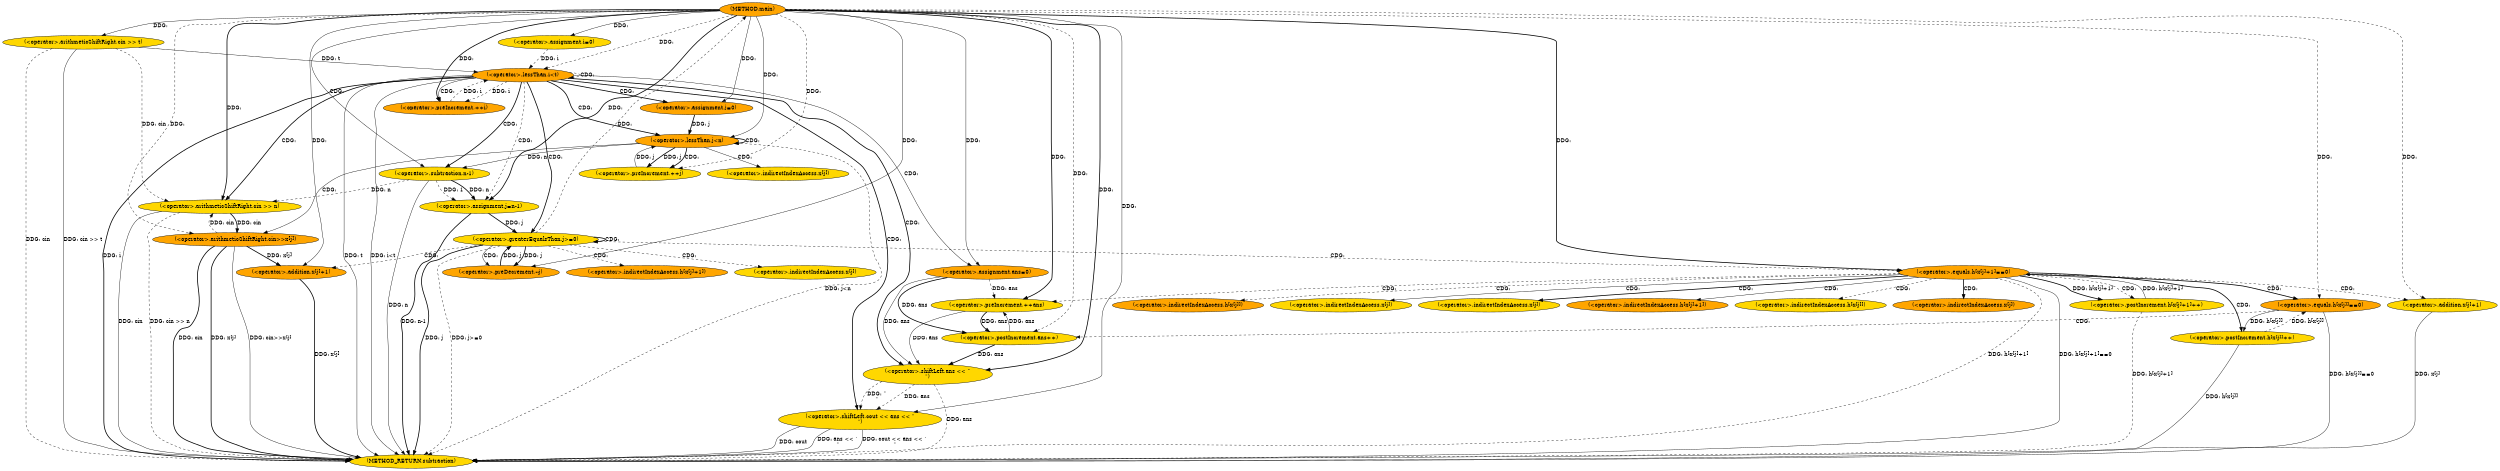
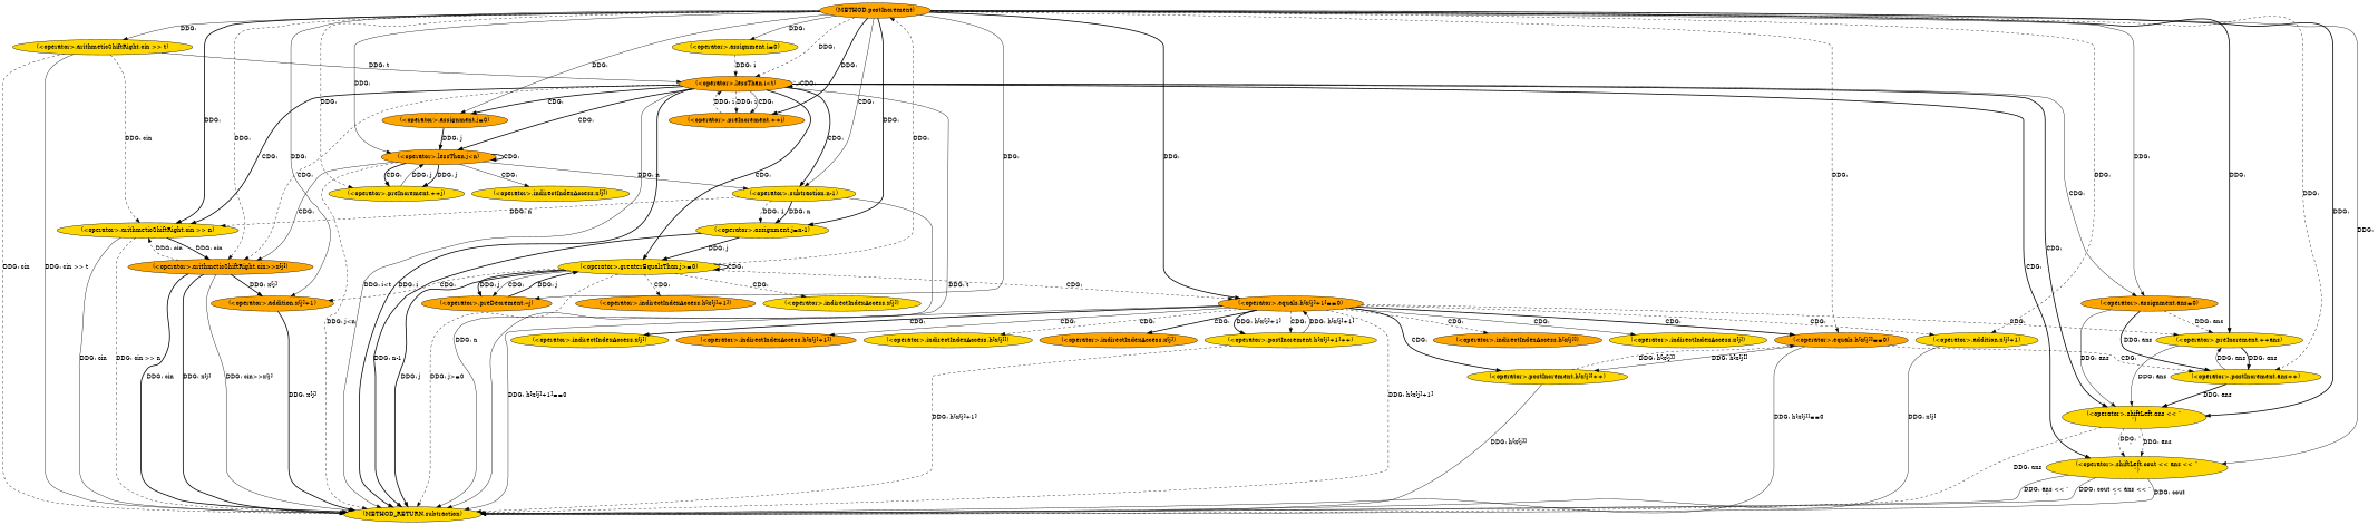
  digraph {
    node [fillcolor=gold style=filled]
    edge [style=bold]
-   n1 [fillcolor=orange label="(METHOD,main)"]
+   n1 [fillcolor=orange label="(METHOD,postIncrement)"]
    n2 [label="(<operator>.arithmeticShiftRight,cin >> t)"]
    n3 [label="(<operator>.assignment,i=0)"]
    n4 [fillcolor=orange label="(<operator>.lessThan,i<t)"]
    n5 [fillcolor=orange label="(<operator>.preIncrement,++i)"]
    n6 [label="(<operator>.arithmeticShiftRight,cin >> n)"]
    n7 [fillcolor=orange label="(<operator>.assignment,ans=0)"]
    n8 [label="(<operator>.shiftLeft,cout << ans << \"\n\")"]
    n9 [fillcolor=orange label="(<operator>.assignment,j=0)"]
    n10 [fillcolor=orange label="(<operator>.lessThan,j<n)"]
    n11 [label="(<operator>.preIncrement,++j)"]
    n12 [label="(<operator>.assignment,j=n-1)"]
    n13 [fillcolor=orange label="(<operator>.preDecrement,--j)"]
    n14 [fillcolor=orange label="(<operator>.arithmeticShiftRight,cin>>x[j])"]
    n15 [label="(<operator>.shiftLeft,ans << \"\n\")"]
    n16 [label="(<operator>.subtraction,n-1)"]
    n17 [fillcolor=orange label="(<operator>.equals,h[x[j]+1]==0)"]
    n18 [label="(<operator>.preIncrement,++ans)"]
    n19 [fillcolor=orange label="(<operator>.addition,x[j]+1)"]
    n20 [fillcolor=orange label="(<operator>.equals,h[x[j]]==0)"]
    n21 [label="(<operator>.addition,x[j]+1)"]
    n22 [label="(<operator>.postIncrement,ans++)"]
    n23 [label="(METHOD_RETURN,subtraction)"]
    n24 [label="(<operator>.greaterEqualsThan,j>=0)"]
    n25 [label="(<operator>.indirectIndexAccess,x[j])"]
    n26 [fillcolor=orange label="(<operator>.indirectIndexAccess,h[x[j]+1])"]
    n27 [label="(<operator>.indirectIndexAccess,x[j])"]
    n28 [label="(<operator>.postIncrement,h[x[j]+1]++)"]
    n29 [label="(<operator>.postIncrement,h[x[j]]++)"]
    n30 [fillcolor=orange label="(<operator>.indirectIndexAccess,h[x[j]+1])"]
    n31 [label="(<operator>.indirectIndexAccess,h[x[j]])"]
    n32 [fillcolor=orange label="(<operator>.indirectIndexAccess,x[j])"]
    n33 [fillcolor=orange label="(<operator>.indirectIndexAccess,h[x[j]])"]
    n34 [label="(<operator>.indirectIndexAccess,x[j])"]
    n35 [label="(<operator>.indirectIndexAccess,x[j])"]
    n1 -> n2 [label="DDG: " style=solid]
    n1 -> n3 [label="DDG: " style=solid]
    n1 -> n4 [label="DDG: " style=dashed]
    n1 -> n5 [label="DDG: "]
    n1 -> n6 [label="DDG: "]
    n1 -> n7 [label="DDG: " style=solid]
    n1 -> n8 [label="DDG: " style=solid]
    n1 -> n9 [label="DDG: " style=solid]
    n1 -> n10 [label="DDG: " style=solid]
    n1 -> n11 [label="DDG: " style=dashed]
    n1 -> n12 [label="DDG: "]
    n1 -> n13 [label="DDG: " style=solid]
    n1 -> n14 [label="DDG: " style=dashed]
    n1 -> n15 [label="DDG: "]
    n1 -> n16 [label="CDG: " style=solid]
    n1 -> n17 [label="DDG: "]
    n1 -> n18 [label="DDG: "]
    n1 -> n19 [label="DDG: " style=solid]
    n1 -> n20 [label="DDG: " style=dashed]
    n1 -> n21 [label="DDG: " style=dashed]
    n1 -> n22 [label="DDG: " style=dashed]
    n2 -> n4 [label="DDG: t" style=solid]
    n2 -> n6 [label="DDG: cin" style=dashed]
    n2 -> n23 [label="DDG: cin" style=dashed]
    n2 -> n23 [label="DDG: cin >> t" style=solid]
    n3 -> n4 [label="DDG: i" style=dashed]
    n4 -> n4 [label="CDG: " style=dashed]
    n4 -> n5 [label="DDG: i" style=dashed]
    n4 -> n5 [label="CDG: " style=solid]
    n4 -> n6 [label="CDG: "]
    n4 -> n7 [label="CDG: " style=solid]
    n4 -> n8 [label="CDG: "]
    n4 -> n9 [label="CDG: "]
    n4 -> n10 [label="CDG: "]
-   n4 -> n12 [label="CDG: " style=dashed]
+   n4 -> n14 [label="CDG: " style=dashed]
    n4 -> n15 [label="CDG: "]
    n4 -> n16 [label="CDG: "]
    n4 -> n23 [label="DDG: i"]
    n4 -> n23 [label="DDG: t" style=solid]
    n4 -> n23 [label="DDG: i<t" style=solid]
    n4 -> n24 [label="CDG: "]
    n5 -> n4 [label="DDG: i" style=dashed]
    n6 -> n14 [label="DDG: cin"]
    n6 -> n23 [label="DDG: cin" style=solid]
    n6 -> n23 [label="DDG: cin >> n" style=dashed]
    n7 -> n15 [label="DDG: ans" style=solid]
    n7 -> n18 [label="DDG: ans" style=dashed]
    n7 -> n22 [label="DDG: ans"]
    n8 -> n23 [label="DDG: ans << \"\n\"" style=solid]
    n8 -> n23 [label="DDG: cout << ans << \"\n\"" style=solid]
    n8 -> n23 [label="DDG: cout" style=solid]
    n9 -> n10 [label="DDG: j"]
    n10 -> n10 [label="CDG: "]
    n10 -> n11 [label="DDG: j"]
    n10 -> n11 [label="CDG: "]
    n10 -> n14 [label="CDG: " style=solid]
    n10 -> n16 [label="DDG: n" style=solid]
    n10 -> n23 [label="DDG: j<n" style=dashed]
    n10 -> n25 [label="CDG: " style=solid]
    n11 -> n10 [label="DDG: j" style=solid]
    n12 -> n23 [label="DDG: n-1"]
    n12 -> n24 [label="DDG: j"]
    n13 -> n24 [label="DDG: j"]
    n14 -> n6 [label="DDG: cin" style=dashed]
    n14 -> n19 [label="DDG: x[j]"]
    n14 -> n23 [label="DDG: cin"]
    n14 -> n23 [label="DDG: x[j]"]
    n14 -> n23 [label="DDG: cin>>x[j]" style=solid]
    n15 -> n8 [label="DDG: ans" style=dashed]
    n15 -> n8 [label="DDG: \"\n\"" style=dashed]
    n15 -> n23 [label="DDG: ans" style=dashed]
    n16 -> n6 [label="DDG: n" style=dashed]
    n16 -> n12 [label="DDG: 1" style=dashed]
    n16 -> n12 [label="DDG: n"]
    n16 -> n23 [label="DDG: n" style=solid]
    n17 -> n18 [label="CDG: " style=dashed]
    n17 -> n20 [label="CDG: "]
    n17 -> n21 [label="CDG: " style=dashed]
    n17 -> n23 [label="DDG: h[x[j]+1]" style=dashed]
    n17 -> n23 [label="DDG: h[x[j]+1]==0" style=solid]
    n17 -> n28 [label="DDG: h[x[j]+1]"]
    n17 -> n28 [label="CDG: " style=dashed]
    n17 -> n29 [label="CDG: "]
    n17 -> n30 [label="CDG: " style=solid]
    n17 -> n31 [label="CDG: " style=dashed]
    n17 -> n32 [label="CDG: "]
    n17 -> n33 [label="CDG: " style=dashed]
    n17 -> n34 [label="CDG: " style=solid]
    n17 -> n35 [label="CDG: "]
    n18 -> n15 [label="DDG: ans" style=solid]
    n18 -> n22 [label="DDG: ans"]
    n19 -> n23 [label="DDG: x[j]"]
    n20 -> n22 [label="CDG: " style=dashed]
    n20 -> n23 [label="DDG: h[x[j]]==0" style=solid]
    n20 -> n29 [label="DDG: h[x[j]]" style=solid]
    n21 -> n23 [label="DDG: x[j]" style=solid]
    n22 -> n15 [label="DDG: ans"]
    n22 -> n18 [label="DDG: ans" style=solid]
    n24 -> n1 [label="DDG: " style=dashed]
    n24 -> n13 [label="DDG: j"]
    n24 -> n13 [label="CDG: " style=solid]
    n24 -> n17 [label="CDG: " style=dashed]
    n24 -> n19 [label="CDG: " style=dashed]
    n24 -> n23 [label="DDG: j"]
    n24 -> n23 [label="DDG: j>=0" style=dashed]
    n24 -> n24 [label="CDG: "]
    n24 -> n26 [label="CDG: " style=dashed]
    n24 -> n27 [label="CDG: " style=dashed]
    n28 -> n17 [label="DDG: h[x[j]+1]" style=solid]
    n28 -> n23 [label="DDG: h[x[j]+1]" style=dashed]
    n29 -> n20 [label="DDG: h[x[j]]" style=dashed]
    n29 -> n23 [label="DDG: h[x[j]]" style=solid]
  }
